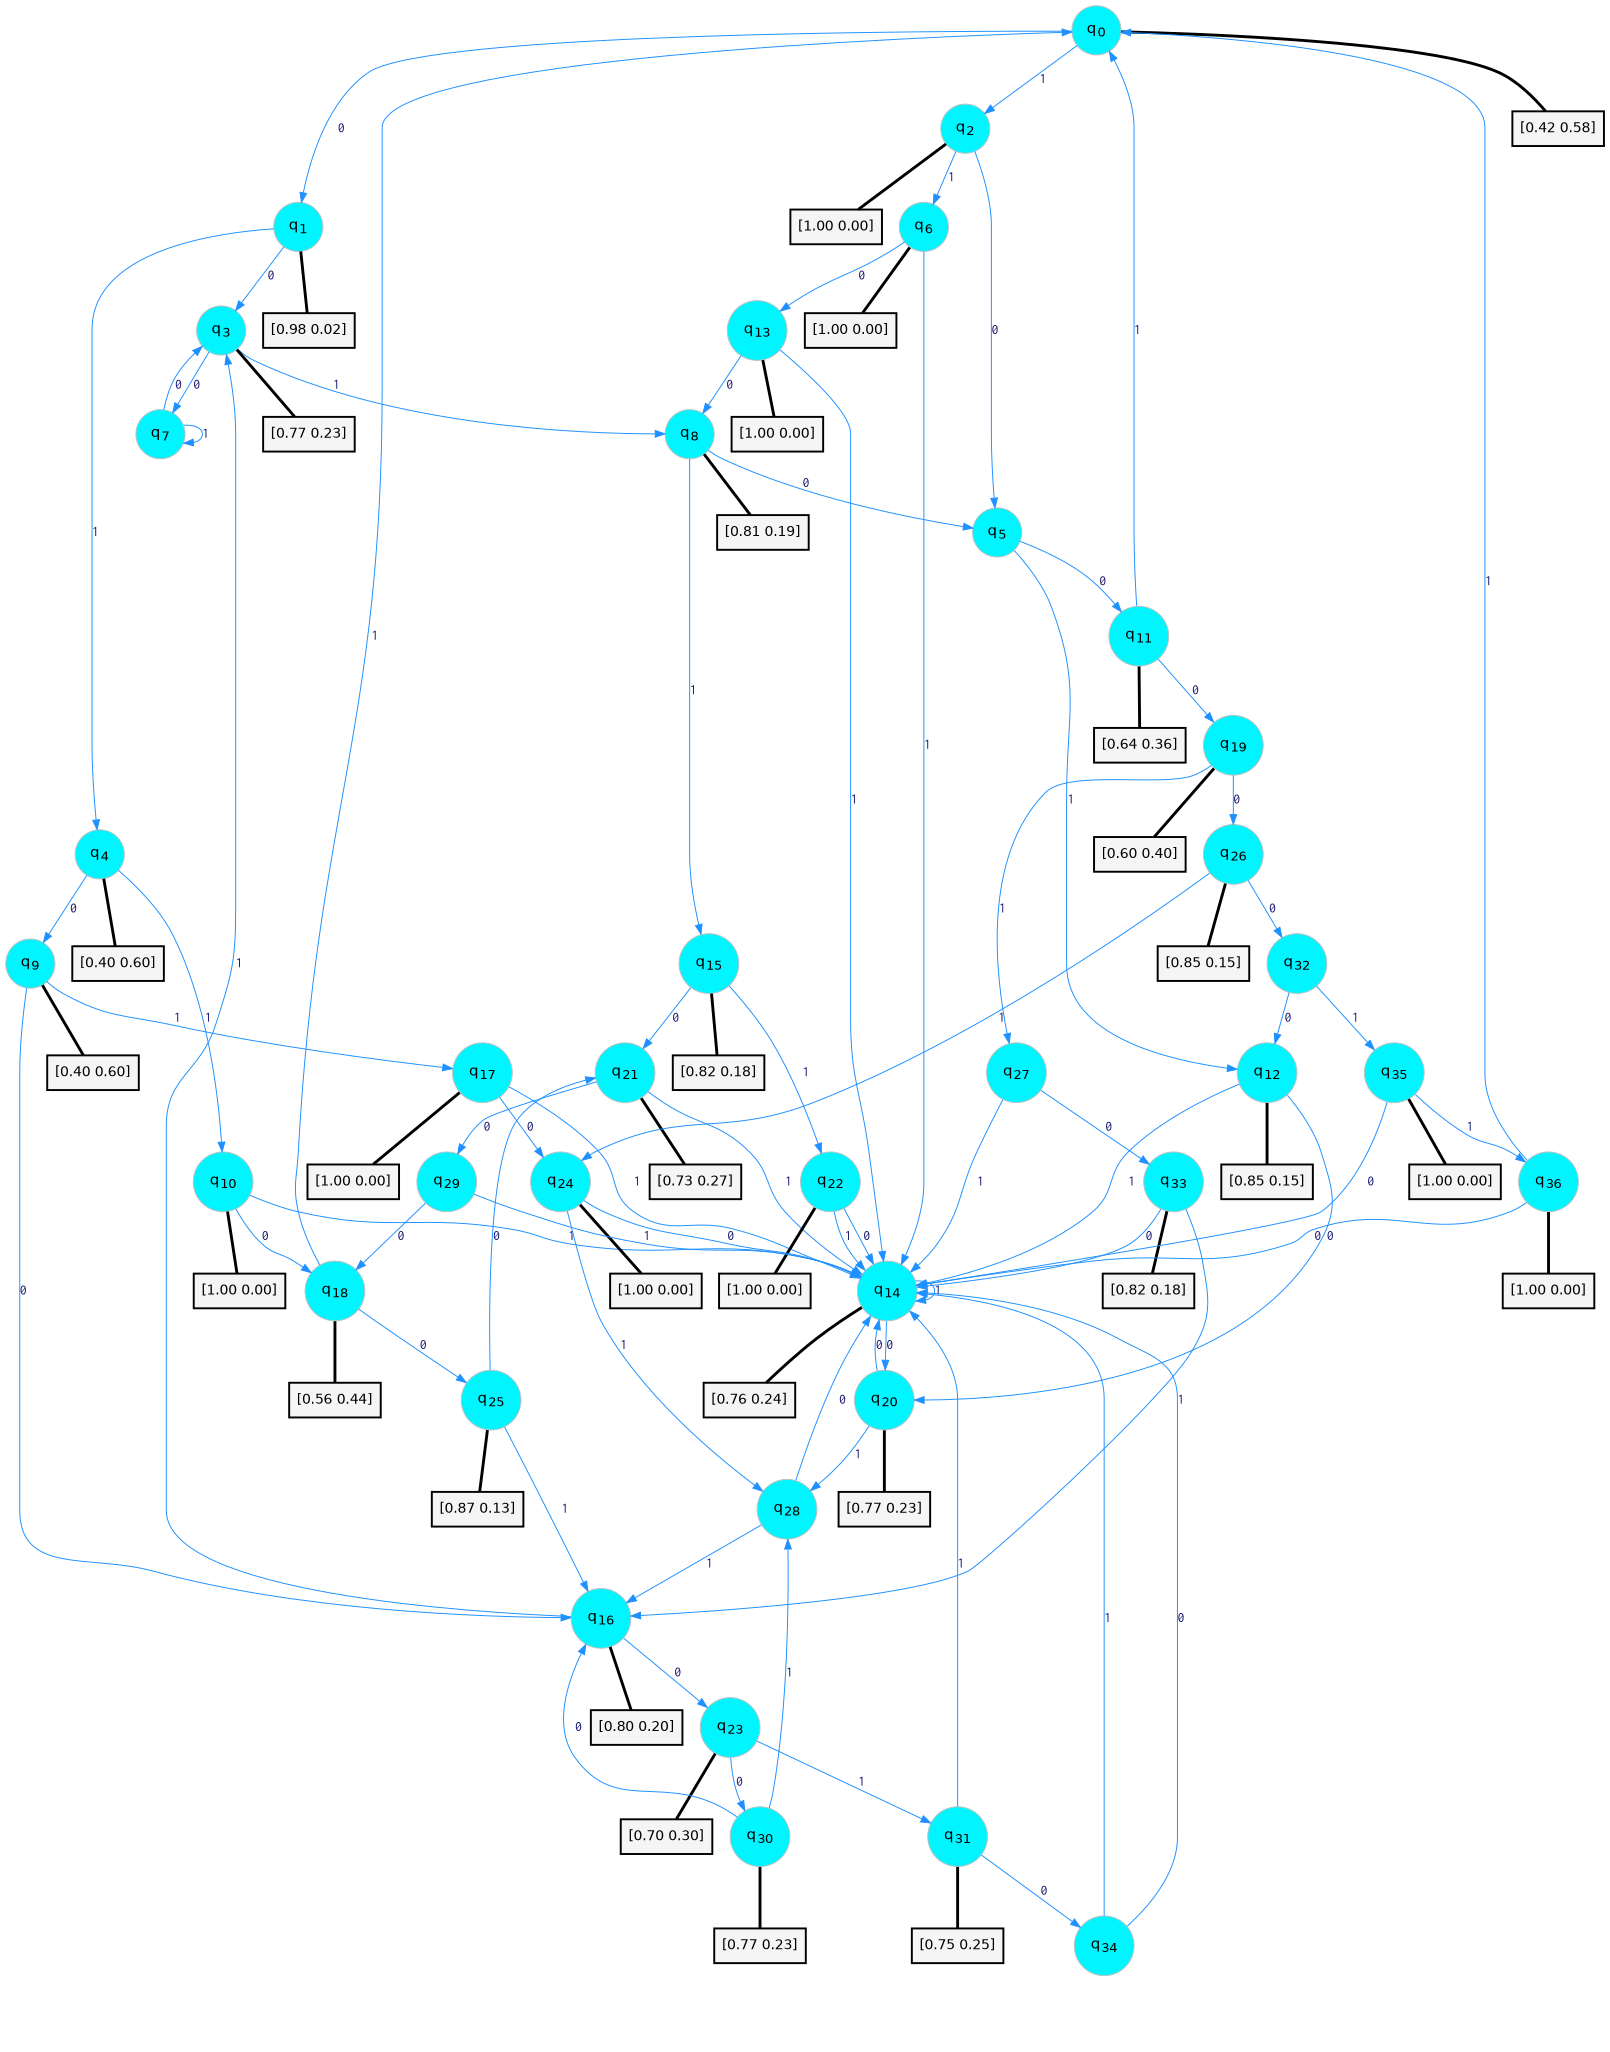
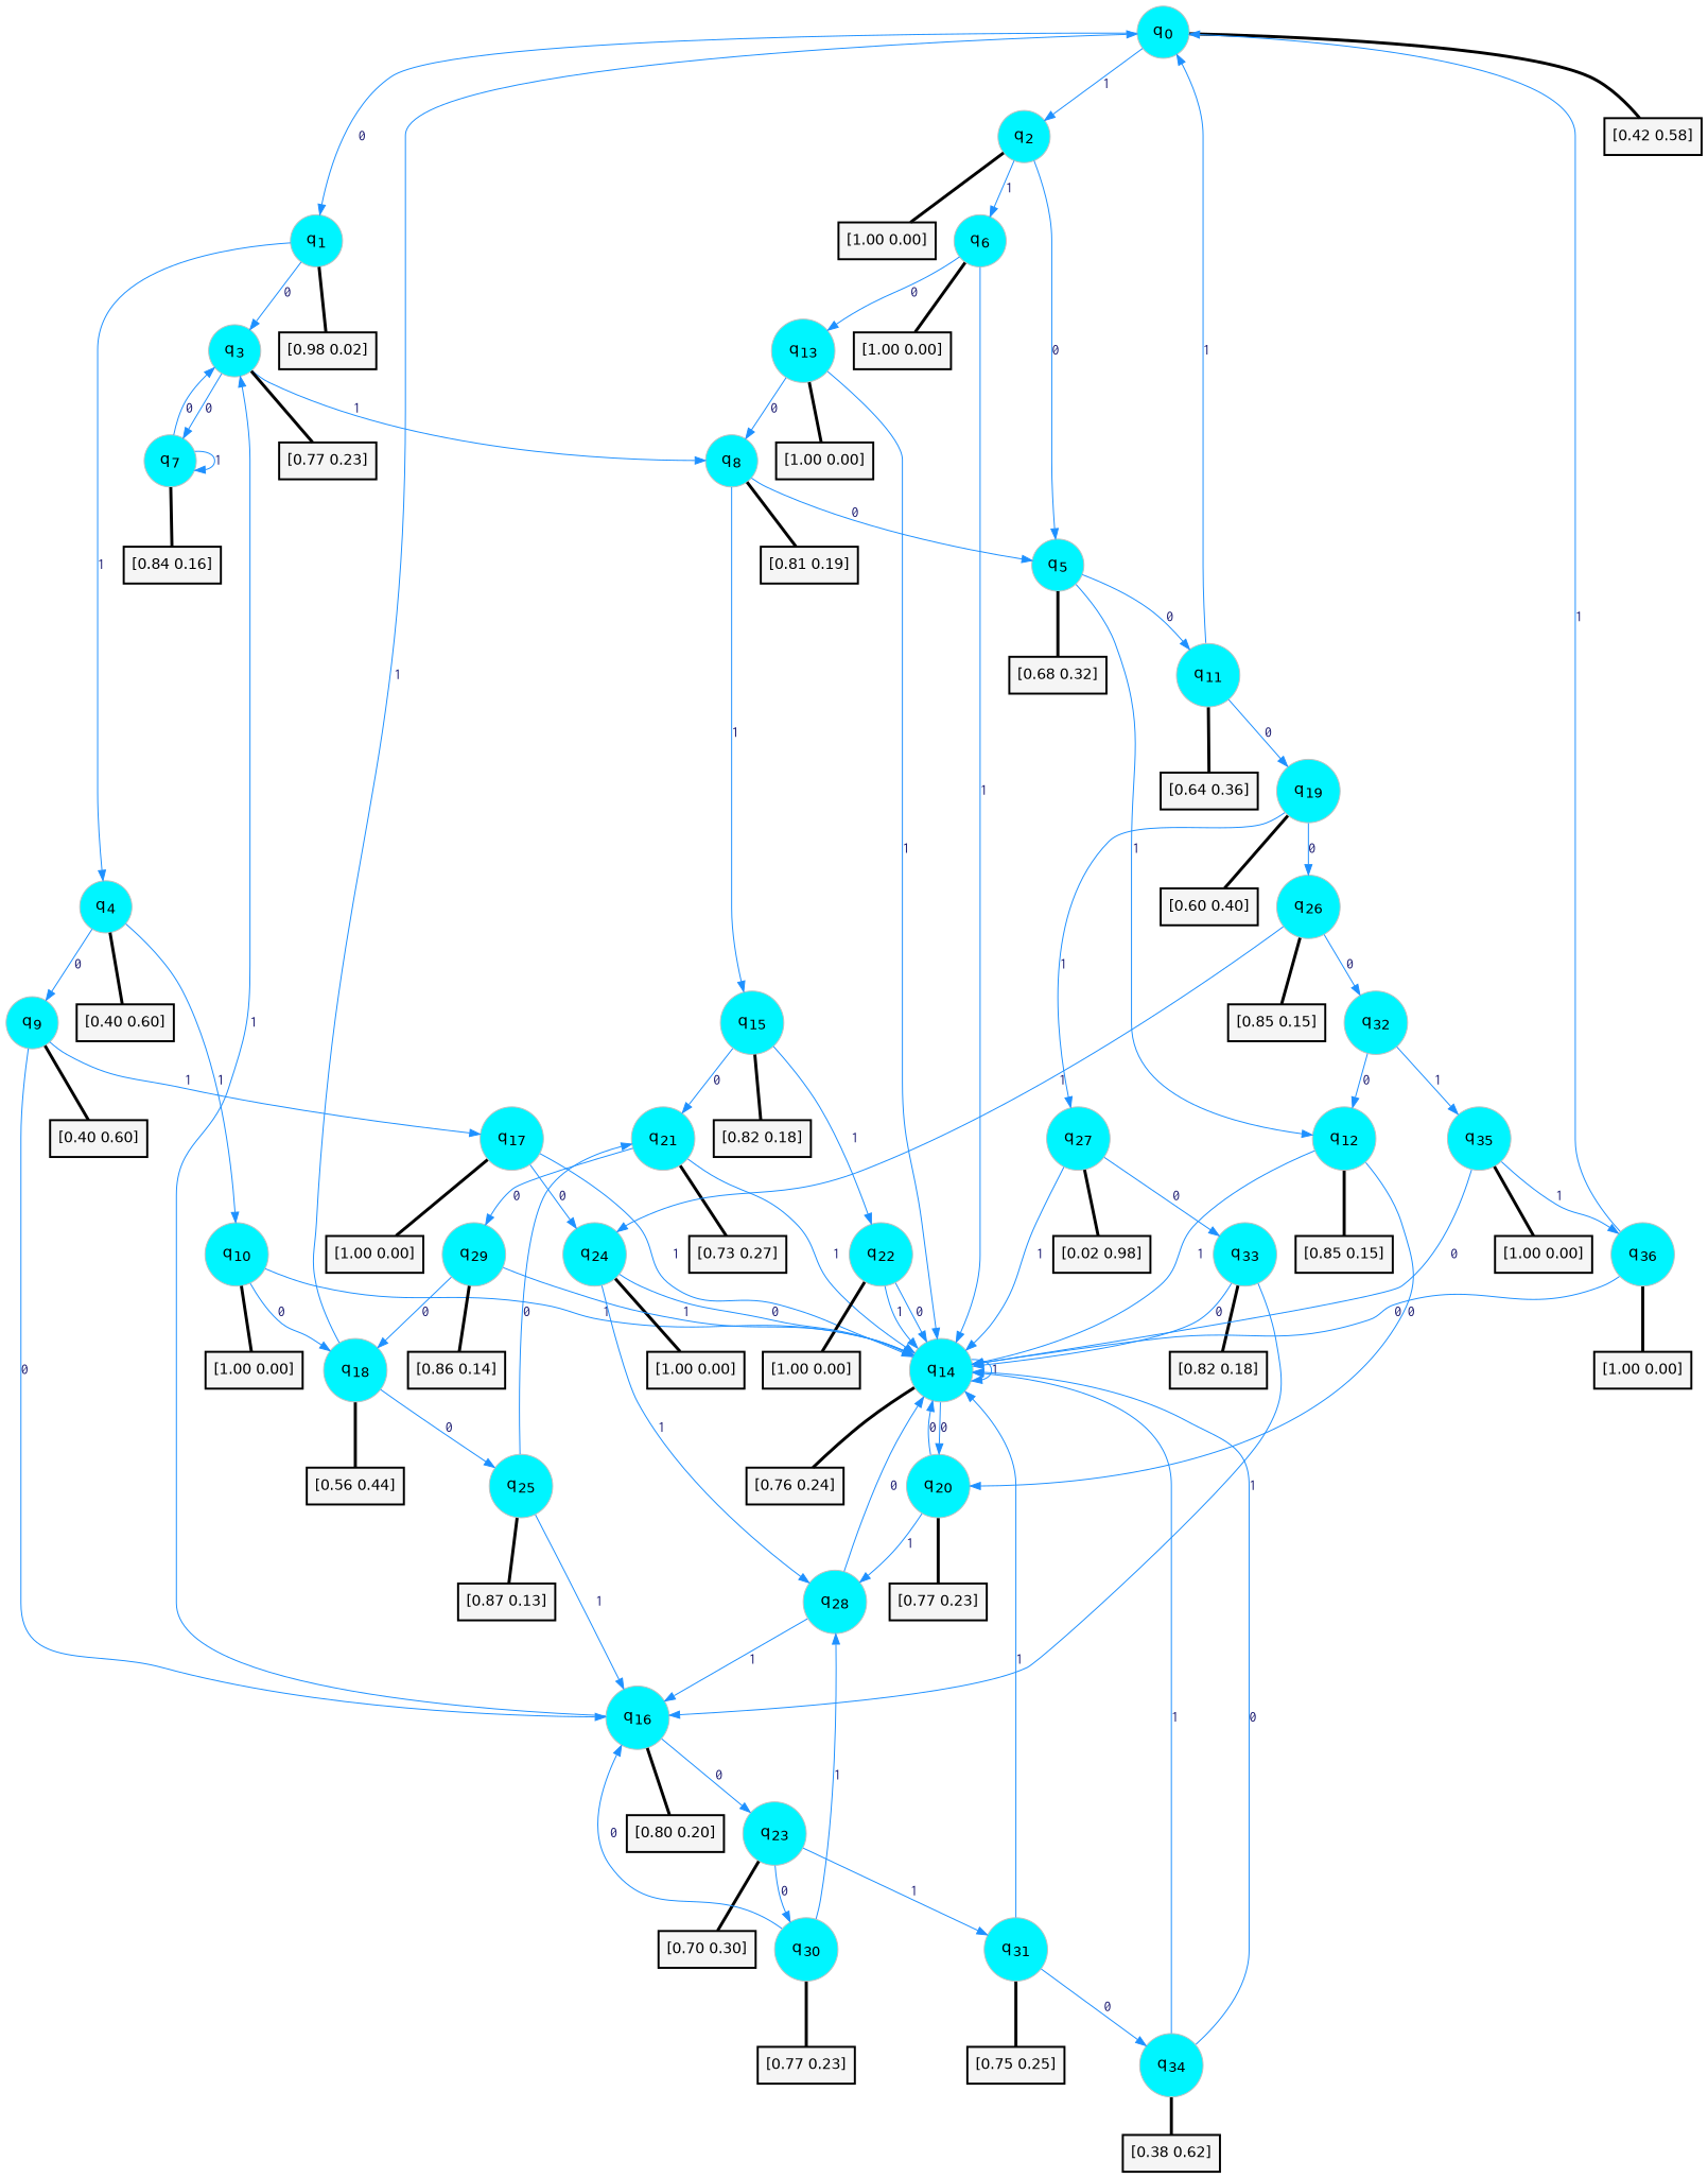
  digraph {
    rankdir=TD
    node [color=gray fillcolor=turquoise1 fontcolor=black fontname=Helvetica fontsize=16 fontweight=bold shape=circle style=filled]
    edge [arrowsize=1 color=dodgerblue1 fontcolor=midnightblue fontname=courier fontweight=bold penwidth=1 style=solid weight=20]
    n1 [label=<q<SUB>0</SUB>>]
    n2 [label=<q<SUB>1</SUB>>]
    n3 [label=<q<SUB>2</SUB>>]
    n4 [color=black fillcolor=whitesmoke fontsize=14 label="[0.42 0.58]" penwidth=2 shape=box]
    n5 [label=<q<SUB>3</SUB>>]
    n6 [label=<q<SUB>4</SUB>>]
    n7 [color=black fillcolor=whitesmoke fontsize=14 label="[0.98 0.02]" penwidth=2 shape=box]
    n8 [label=<q<SUB>5</SUB>>]
    n9 [label=<q<SUB>6</SUB>>]
    n10 [color=black fillcolor=whitesmoke fontsize=14 label="[1.00 0.00]" penwidth=2 shape=box]
    n11 [label=<q<SUB>7</SUB>>]
    n12 [label=<q<SUB>8</SUB>>]
    n13 [color=black fillcolor=whitesmoke fontsize=14 label="[0.77 0.23]" penwidth=2 shape=box]
    n14 [label=<q<SUB>9</SUB>>]
    n15 [label=<q<SUB>10</SUB>>]
    n16 [color=black fillcolor=whitesmoke fontsize=14 label="[0.40 0.60]" penwidth=2 shape=box]
    n17 [label=<q<SUB>11</SUB>>]
    n18 [label=<q<SUB>12</SUB>>]
+   n19 [color=black fillcolor=whitesmoke fontsize=14 label="[0.68 0.32]" penwidth=2 shape=box]
    n20 [label=<q<SUB>13</SUB>>]
    n21 [label=<q<SUB>14</SUB>>]
    n22 [color=black fillcolor=whitesmoke fontsize=14 label="[1.00 0.00]" penwidth=2 shape=box]
+   n23 [color=black fillcolor=whitesmoke fontsize=14 label="[0.84 0.16]" penwidth=2 shape=box]
    n24 [label=<q<SUB>15</SUB>>]
    n25 [color=black fillcolor=whitesmoke fontsize=14 label="[0.81 0.19]" penwidth=2 shape=box]
    n26 [label=<q<SUB>16</SUB>>]
    n27 [label=<q<SUB>17</SUB>>]
    n28 [color=black fillcolor=whitesmoke fontsize=14 label="[0.40 0.60]" penwidth=2 shape=box]
    n29 [label=<q<SUB>18</SUB>>]
    n30 [color=black fillcolor=whitesmoke fontsize=14 label="[1.00 0.00]" penwidth=2 shape=box]
    n31 [label=<q<SUB>19</SUB>>]
    n32 [color=black fillcolor=whitesmoke fontsize=14 label="[0.64 0.36]" penwidth=2 shape=box]
    n33 [label=<q<SUB>20</SUB>>]
    n34 [color=black fillcolor=whitesmoke fontsize=14 label="[0.85 0.15]" penwidth=2 shape=box]
    n35 [color=black fillcolor=whitesmoke fontsize=14 label="[1.00 0.00]" penwidth=2 shape=box]
    n36 [color=black fillcolor=whitesmoke fontsize=14 label="[0.76 0.24]" penwidth=2 shape=box]
    n37 [label=<q<SUB>21</SUB>>]
    n38 [label=<q<SUB>22</SUB>>]
    n39 [color=black fillcolor=whitesmoke fontsize=14 label="[0.82 0.18]" penwidth=2 shape=box]
    n40 [label=<q<SUB>23</SUB>>]
    n41 [color=black fillcolor=whitesmoke fontsize=14 label="[0.80 0.20]" penwidth=2 shape=box]
    n42 [label=<q<SUB>24</SUB>>]
    n43 [color=black fillcolor=whitesmoke fontsize=14 label="[1.00 0.00]" penwidth=2 shape=box]
    n44 [label=<q<SUB>25</SUB>>]
    n45 [color=black fillcolor=whitesmoke fontsize=14 label="[0.56 0.44]" penwidth=2 shape=box]
    n46 [label=<q<SUB>26</SUB>>]
    n47 [label=<q<SUB>27</SUB>>]
    n48 [color=black fillcolor=whitesmoke fontsize=14 label="[0.60 0.40]" penwidth=2 shape=box]
    n49 [label=<q<SUB>28</SUB>>]
    n50 [color=black fillcolor=whitesmoke fontsize=14 label="[0.77 0.23]" penwidth=2 shape=box]
    n51 [label=<q<SUB>29</SUB>>]
    n52 [color=black fillcolor=whitesmoke fontsize=14 label="[0.73 0.27]" penwidth=2 shape=box]
    n53 [color=black fillcolor=whitesmoke fontsize=14 label="[1.00 0.00]" penwidth=2 shape=box]
    n54 [label=<q<SUB>30</SUB>>]
    n55 [label=<q<SUB>31</SUB>>]
    n56 [color=black fillcolor=whitesmoke fontsize=14 label="[0.70 0.30]" penwidth=2 shape=box]
    n57 [color=black fillcolor=whitesmoke fontsize=14 label="[1.00 0.00]" penwidth=2 shape=box]
    n58 [color=black fillcolor=whitesmoke fontsize=14 label="[0.87 0.13]" penwidth=2 shape=box]
    n59 [label=<q<SUB>32</SUB>>]
    n60 [color=black fillcolor=whitesmoke fontsize=14 label="[0.85 0.15]" penwidth=2 shape=box]
    n61 [label=<q<SUB>33</SUB>>]
+   n62 [color=black fillcolor=whitesmoke fontsize=14 label="[0.02 0.98]" penwidth=2 shape=box]
+   n63 [color=black fillcolor=whitesmoke fontsize=14 label="[0.86 0.14]" penwidth=2 shape=box]
    n64 [color=black fillcolor=whitesmoke fontsize=14 label="[0.77 0.23]" penwidth=2 shape=box]
    n65 [label=<q<SUB>34</SUB>>]
    n66 [color=black fillcolor=whitesmoke fontsize=14 label="[0.75 0.25]" penwidth=2 shape=box]
    n67 [label=<q<SUB>35</SUB>>]
    n68 [color=black fillcolor=whitesmoke fontsize=14 label="[0.82 0.18]" penwidth=2 shape=box]
+   n69 [color=black fillcolor=whitesmoke fontsize=14 label="[0.38 0.62]" penwidth=2 shape=box]
    n70 [label=<q<SUB>36</SUB>>]
    n71 [color=black fillcolor=whitesmoke fontsize=14 label="[1.00 0.00]" penwidth=2 shape=box]
    n72 [color=black fillcolor=whitesmoke fontsize=14 label="[1.00 0.00]" penwidth=2 shape=box]
    n1 -> n2 [label=0]
    n1 -> n3 [label=1]
    n1 -> n4 [arrowhead=none color=black penwidth=3]
    n2 -> n5 [label=0]
    n2 -> n6 [label=1]
    n2 -> n7 [arrowhead=none color=black penwidth=3]
    n3 -> n8 [label=0]
    n3 -> n9 [label=1]
    n3 -> n10 [arrowhead=none color=black penwidth=3]
    n5 -> n11 [label=0]
    n5 -> n12 [label=1]
    n5 -> n13 [arrowhead=none color=black penwidth=3]
    n6 -> n14 [label=0]
    n6 -> n15 [label=1]
    n6 -> n16 [arrowhead=none color=black penwidth=3]
    n8 -> n17 [label=0]
    n8 -> n18 [label=1]
+   n8 -> n19 [arrowhead=none color=black penwidth=3]
    n9 -> n20 [label=0]
    n9 -> n21 [label=1]
    n9 -> n22 [arrowhead=none color=black penwidth=3]
    n11 -> n5 [label=0]
    n11 -> n11 [label=1]
+   n11 -> n23 [arrowhead=none color=black penwidth=3]
    n12 -> n8 [label=0]
    n12 -> n24 [label=1]
    n12 -> n25 [arrowhead=none color=black penwidth=3]
    n14 -> n26 [label=0]
    n14 -> n27 [label=1]
    n14 -> n28 [arrowhead=none color=black penwidth=3]
    n15 -> n21 [label=1]
    n15 -> n29 [label=0]
    n15 -> n30 [arrowhead=none color=black penwidth=3]
    n17 -> n1 [label=1]
    n17 -> n31 [label=0]
    n17 -> n32 [arrowhead=none color=black penwidth=3]
    n18 -> n21 [label=1]
    n18 -> n33 [label=0]
    n18 -> n34 [arrowhead=none color=black penwidth=3]
    n20 -> n12 [label=0]
    n20 -> n21 [label=1]
    n20 -> n35 [arrowhead=none color=black penwidth=3]
    n21 -> n21 [label=1]
    n21 -> n33 [label=0]
    n21 -> n36 [arrowhead=none color=black penwidth=3]
    n24 -> n37 [label=0]
    n24 -> n38 [label=1]
    n24 -> n39 [arrowhead=none color=black penwidth=3]
    n26 -> n5 [label=1]
    n26 -> n40 [label=0]
    n26 -> n41 [arrowhead=none color=black penwidth=3]
    n27 -> n21 [label=1]
    n27 -> n42 [label=0]
    n27 -> n43 [arrowhead=none color=black penwidth=3]
    n29 -> n1 [label=1]
    n29 -> n44 [label=0]
    n29 -> n45 [arrowhead=none color=black penwidth=3]
    n31 -> n46 [label=0]
    n31 -> n47 [label=1]
    n31 -> n48 [arrowhead=none color=black penwidth=3]
    n33 -> n21 [label=0]
    n33 -> n49 [label=1]
    n33 -> n50 [arrowhead=none color=black penwidth=3]
    n37 -> n21 [label=1]
    n37 -> n51 [label=0]
    n37 -> n52 [arrowhead=none color=black penwidth=3]
    n38 -> n21 [label=0]
    n38 -> n21 [label=1]
    n38 -> n53 [arrowhead=none color=black penwidth=3]
    n40 -> n54 [label=0]
    n40 -> n55 [label=1]
    n40 -> n56 [arrowhead=none color=black penwidth=3]
    n42 -> n21 [label=0]
    n42 -> n49 [label=1]
    n42 -> n57 [arrowhead=none color=black penwidth=3]
    n44 -> n26 [label=1]
    n44 -> n37 [label=0]
    n44 -> n58 [arrowhead=none color=black penwidth=3]
    n46 -> n42 [label=1]
    n46 -> n59 [label=0]
    n46 -> n60 [arrowhead=none color=black penwidth=3]
    n47 -> n21 [label=1]
    n47 -> n61 [label=0]
+   n47 -> n62 [arrowhead=none color=black penwidth=3]
    n49 -> n21 [label=0]
    n49 -> n26 [label=1]
    n51 -> n21 [label=1]
    n51 -> n29 [label=0]
+   n51 -> n63 [arrowhead=none color=black penwidth=3]
    n54 -> n26 [label=0]
    n54 -> n49 [label=1]
    n54 -> n64 [arrowhead=none color=black penwidth=3]
    n55 -> n21 [label=1]
    n55 -> n65 [label=0]
    n55 -> n66 [arrowhead=none color=black penwidth=3]
    n59 -> n18 [label=0]
    n59 -> n67 [label=1]
    n61 -> n21 [label=0]
    n61 -> n26 [label=1]
    n61 -> n68 [arrowhead=none color=black penwidth=3]
    n65 -> n21 [label=0]
    n65 -> n21 [label=1]
+   n65 -> n69 [arrowhead=none color=black penwidth=3]
    n67 -> n21 [label=0]
    n67 -> n70 [label=1]
    n67 -> n71 [arrowhead=none color=black penwidth=3]
    n70 -> n1 [label=1]
    n70 -> n21 [label=0]
    n70 -> n72 [arrowhead=none color=black penwidth=3]
  }
